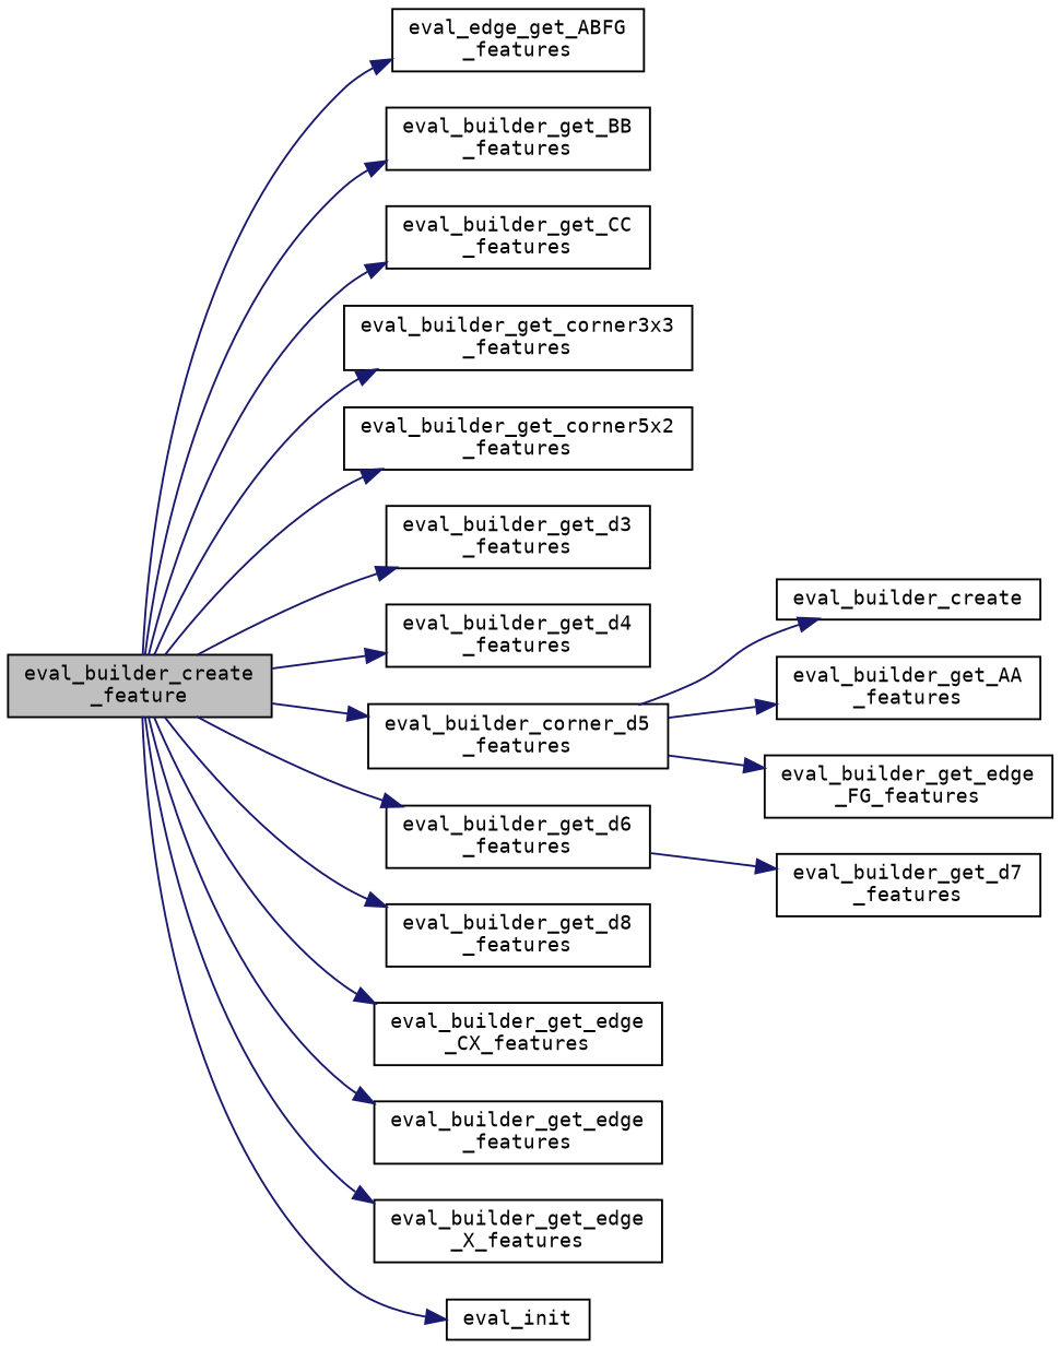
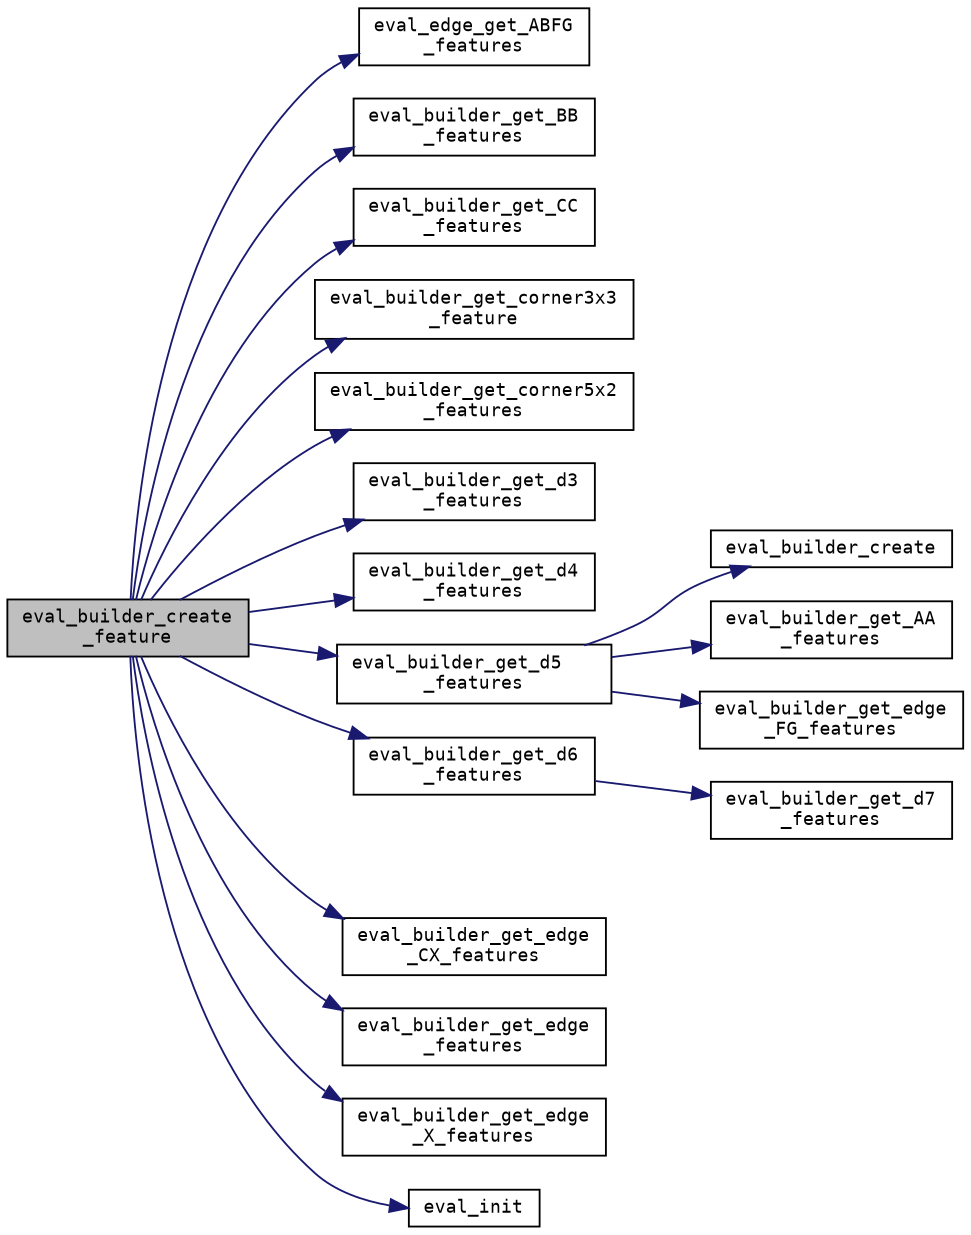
  digraph {
    fontname="DejaVu Sans Mono"
    rankdir=LR
    node [color=black fontname="DejaVu Sans Mono" fontsize=10 shape=record]
    edge [color=midnightblue fontname="DejaVu Sans Mono" fontsize=10 labelfontname=FreeSans labelfontsize=10 style=solid]
    n1 [fillcolor=grey75 fontcolor=black height=0.2 label="eval_builder_create\l_feature" style=filled width=0.4]
    n2 [height=0.2 label="eval_edge_get_ABFG\l_features" width=0.4]
    n3 [height=0.2 label="eval_builder_get_BB\l_features" width=0.4]
    n4 [height=0.2 label="eval_builder_get_CC\l_features" width=0.4]
-   n5 [height=0.2 label="eval_builder_get_corner3x3\l_features" width=0.4]
+   n5 [height=0.2 label="eval_builder_get_corner3x3\l_feature" width=0.4]
    n6 [height=0.2 label="eval_builder_get_corner5x2\l_features" width=0.4]
    n7 [height=0.2 label="eval_builder_get_d3\l_features" width=0.4]
    n8 [height=0.2 label="eval_builder_get_d4\l_features" width=0.4]
-   n9 [height=0.2 label="eval_builder_corner_d5\l_features" width=0.4]
+   n9 [height=0.2 label="eval_builder_get_d5\l_features" width=0.4]
    n10 [height=0.2 label="eval_builder_get_d6\l_features" width=0.4]
-   n11 [height=0.2 label="eval_builder_get_d8\l_features" width=0.4]
    n12 [height=0.2 label="eval_builder_get_edge\l_CX_features" width=0.4]
    n13 [height=0.2 label="eval_builder_get_edge\l_features" width=0.4]
    n14 [height=0.2 label="eval_builder_get_edge\l_X_features" width=0.4]
    n15 [height=0.2 label=eval_init width=0.4]
    n16 [height=0.2 label=eval_builder_create width=0.4]
    n17 [height=0.2 label="eval_builder_get_AA\l_features" width=0.4]
    n18 [height=0.2 label="eval_builder_get_edge\l_FG_features" width=0.4]
    n19 [height=0.2 label="eval_builder_get_d7\l_features" width=0.4]
    n1 -> n2
    n1 -> n3
    n1 -> n4
    n1 -> n5
    n1 -> n6
    n1 -> n7
    n1 -> n8
    n1 -> n9
    n1 -> n10
-   n1 -> n11
    n1 -> n12
    n1 -> n13
    n1 -> n14
    n1 -> n15
    n9 -> n16
    n9 -> n17
    n9 -> n18
    n10 -> n19
  }
